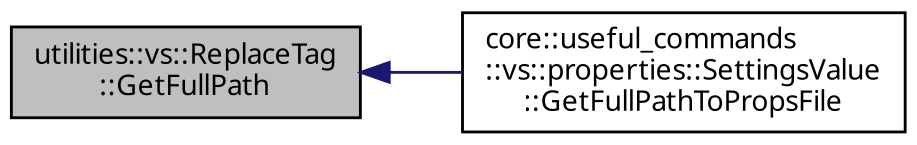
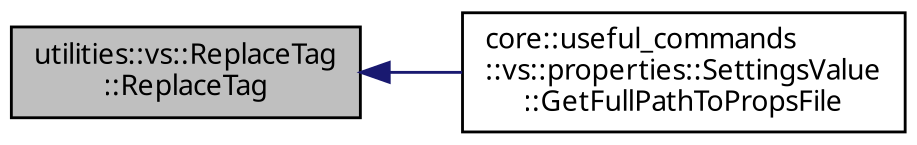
  digraph {
    rankdir=LR
    node [color=black fontname=Verdana fontsize=10 shape=record style=filled]
-   n1 [fillcolor=grey75 fontcolor=black height=0.2 label="utilities::vs::ReplaceTag\l::GetFullPath" width=0.4]
+   n1 [fillcolor=grey75 fontcolor=black height=0.2 label="utilities::vs::ReplaceTag\l::ReplaceTag" width=0.4]
    n2 [fillcolor=white height=0.2 label="core::useful_commands\l::vs::properties::SettingsValue\l::GetFullPathToPropsFile" width=0.4]
    n1 -> n2 [color=midnightblue dir=back fontname=Verdana fontsize=10 labelfontname=Verdana labelfontsize=10 style=solid]
  }
